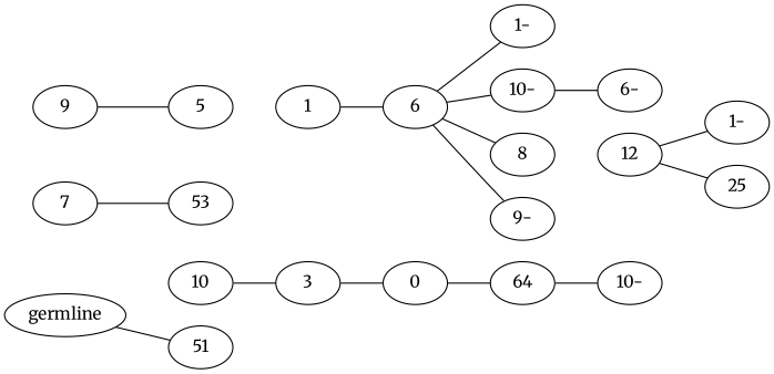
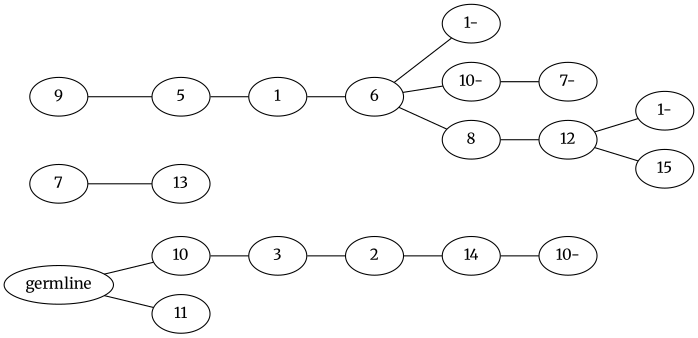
  graph {
    fontname=Merriweather
    rankdir=LR
    node [fontname=Merriweather]
    edge [fontname=Merriweather]
    n1 [label=germline]
    n2 [label=10]
-   n3 [label=51]
+   n3 [label=11]
    n4 [label=3]
-   n5 [label=0]
+   n5 [label=2]
    n6 [label=7]
-   n7 [label=53]
-   n8 [label=64]
+   n7 [label=13]
+   n8 [label=14]
    n9 [label="10-"]
    n10 [label=9]
    n11 [label=5]
    n12 [label=1]
    n13 [label=6]
    n14 [label="1-"]
    n15 [label="10-"]
    n16 [label=8]
-   n17 [label="9-"]
-   n18 [label="6-"]
+   n18 [label="7-"]
    n19 [label=12]
    n20 [label="1-"]
-   n21 [label=25]
+   n21 [label=15]
+   n1 -- n2
    n1 -- n3
    n2 -- n4
    n4 -- n5
    n5 -- n8
    n6 -- n7
    n8 -- n9
    n10 -- n11
+   n11 -- n12
    n12 -- n13
    n13 -- n14
    n13 -- n15
    n13 -- n16
-   n13 -- n17
    n15 -- n18
+   n16 -- n19
    n19 -- n20
    n19 -- n21
  }
